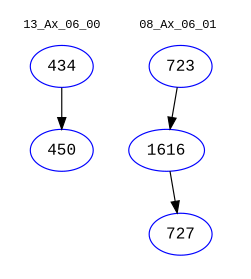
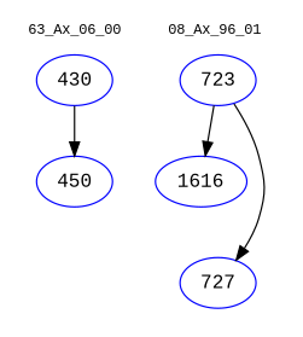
  digraph {
    fontname="Liberation Mono"
    node [color=blue fontname="Liberation Mono"]
    edge [color=black fontname="Liberation Mono"]
-   n1 [label=434]
+   n1 [label=430]
    n2 [label=450]
    n3 [label=723]
    n4 [label=1616]
    n5 [label=727]
    subgraph cluster_1 {
      color=white
      fontsize=10
-     label="13_Ax_06_00"
+     label="63_Ax_06_00"
      n1
      n2
    }
    subgraph cluster_2 {
      color=white
      fontsize=10
-     label="08_Ax_06_01"
+     label="08_Ax_96_01"
      n3
      n4
      n5
    }
    n1 -> n2
    n3 -> n4
-   n4 -> n5
+   n3 -> n5
  }
